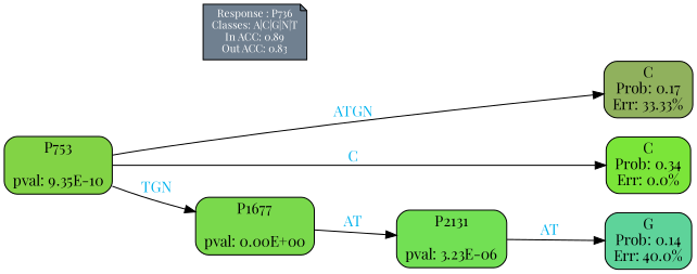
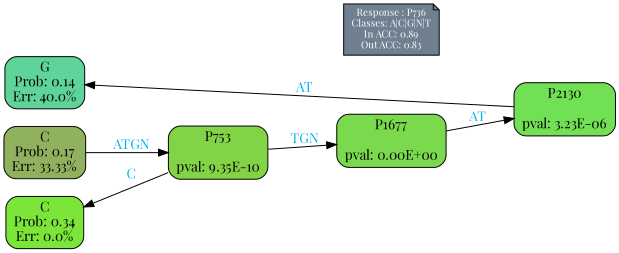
  digraph {
    fontname="Playfair Display"
    rankdir=LR
    ranksep=equally
    splines=polylines
    node [color=black fontname="Playfair Display" shape=box style="filled, rounded"]
    edge [fontcolor=deepskyblue2 fontname="Playfair Display"]
    n1 [fillcolor="#5ed39a" label="G\nProb: 0.14\nErr: 40.0%"]
    n2 [fillcolor="#90b15d" label="C\nProb: 0.17\nErr: 33.33%"]
    n3 [fillcolor="#7be539" label="C\nProb: 0.34\nErr: 0.0%"]
    n4 [align=left fillcolor=slategray fontcolor=white fontsize=10 label="Response : P736\nClasses: A|C|G|N|T\nIn ACC: 0.89\nOut ACC: 0.83\n" shape=note style=filled]
    n5 [fillcolor="#7ad94c" label="P1677\n\npval: 0.00E+00"]
-   n6 [fillcolor="#72e054" label="P2131\n\npval: 3.23E-06"]
+   n6 [fillcolor="#72e054" label="P2130\n\npval: 3.23E-06"]
    n7 [fillcolor="#82d345" label="P753\n\npval: 9.35E-10"]
    subgraph sub_1 {
      rank=same
      n1
      n2
      n3
    }
    subgraph sub_2 {
      rank=same
      n4
      n5
    }
    n5 -> n6 [label=AT]
    n6 -> n1 [label=AT]
-   n7 -> n2 [label=ATGN]
+   n2 -> n7 [label=ATGN]
    n7 -> n3 [label=C]
    n7 -> n5 [label=TGN]
  }
